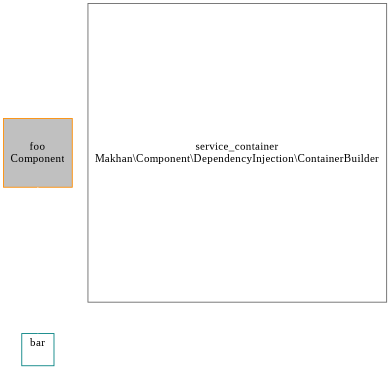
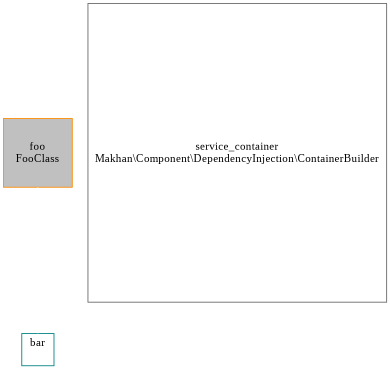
  digraph {
    fontname="Liberation Serif"
    node [fontname="Liberation Serif" fontsize=13 shape=square style=empty]
-   n1 [fillcolor=grey label="foo\nComponent\n" style=filled color=darkorange]
+   n1 [fillcolor=grey label="foo\nFooClass\n" style=filled color=darkorange]
    n2 [fillcolor=red label="bar\n\n" color=teal]
    n3 [fillcolor=green label="service_container\nMakhan\\Component\\DependencyInjection\\ContainerBuilder\n" color=gray40]
    n1 -> n2 [arrowhead=closed arrowsize=1 color=white fontname="Liberation Serif" fontsize=12 style=filled]
  }
